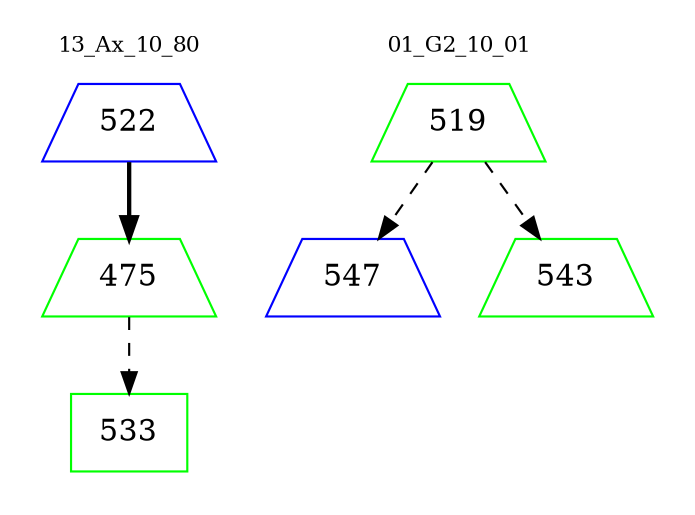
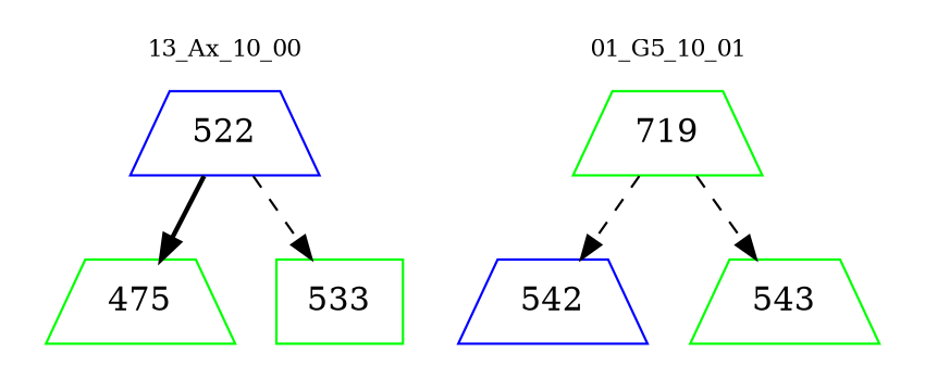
  digraph {
    node [color=green shape=trapezium]
    edge [color=black style=dashed]
    n1 [color=blue label=522]
    n2 [label=475]
    n3 [label=533 shape=box]
-   n4 [color=blue label=547]
-   n5 [label=519]
+   n4 [color=blue label=542]
+   n5 [label=719]
    n6 [label=543]
    subgraph cluster_1 {
      color=white
      fontsize=10
-     label="13_Ax_10_80"
+     label="13_Ax_10_00"
      n1
      n2
      n3
    }
    subgraph cluster_2 {
      color=white
      fontsize=10
-     label="01_G2_10_01"
+     label="01_G5_10_01"
      n4
      n5
      n6
    }
    n1 -> n2 [style=bold]
-   n2 -> n3
+   n1 -> n3
    n5 -> n4
    n5 -> n6
  }
